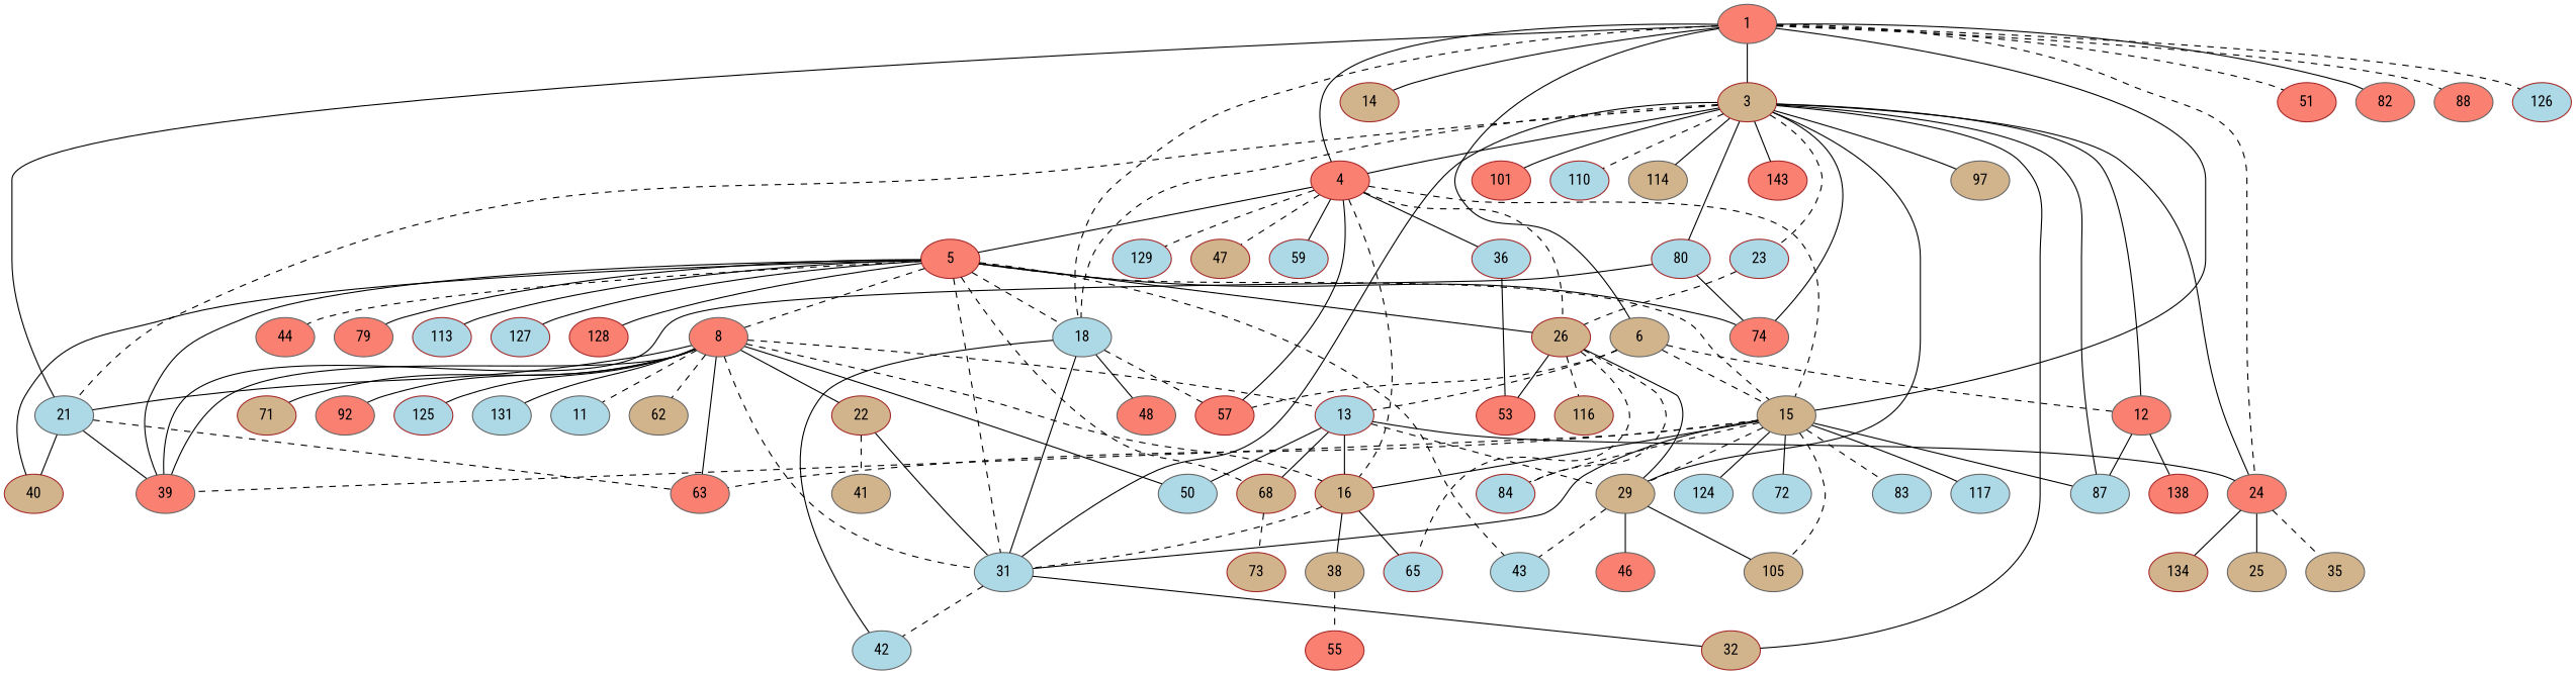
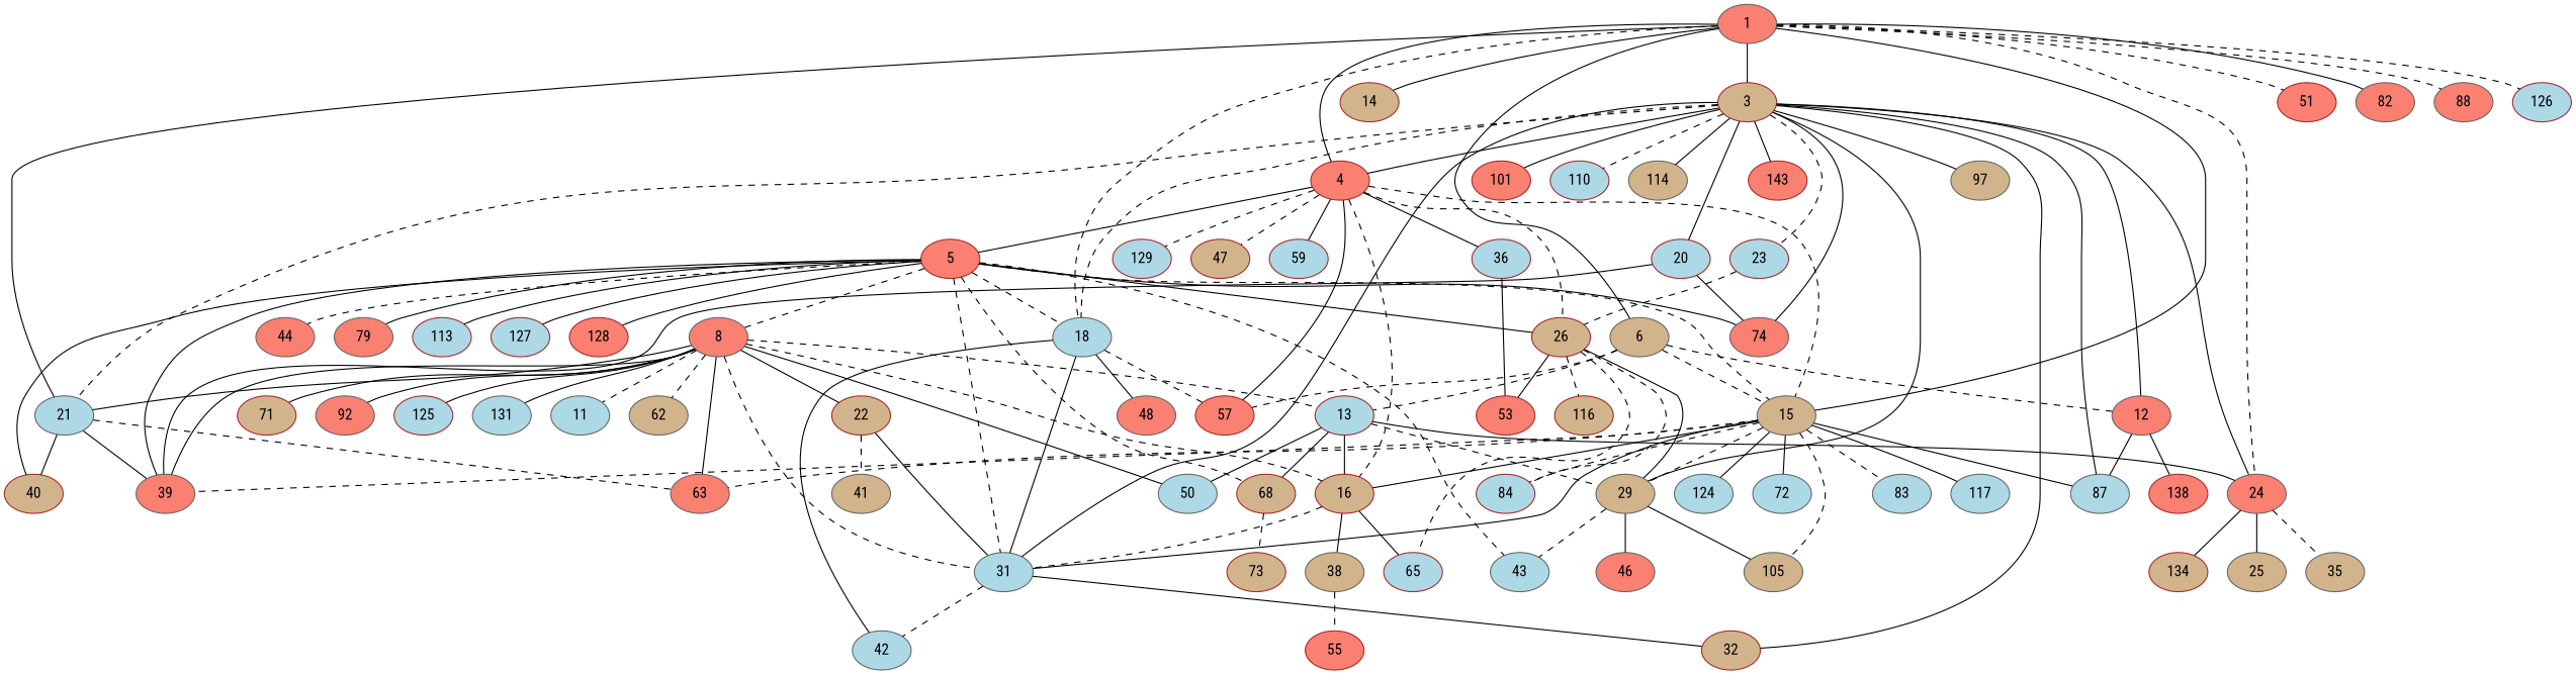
  graph {
    fontname="Roboto Condensed"
    node [color=gray40 fillcolor=lightblue fontname="Roboto Condensed" style=filled]
    edge [fontname="Roboto Condensed" style=solid]
    1 [fillcolor=salmon super="+2+10"]
    3 [color=brown fillcolor=tan super="+7+17+9"]
    4 [color=brown fillcolor=salmon]
    6 [fillcolor=tan super="+45+30+78"]
    14 [color=brown fillcolor=tan]
    15 [fillcolor=tan super="+58+66+33"]
    18 [super="+130+136+28"]
    21 [super="+64"]
    24 [fillcolor=salmon super="+85"]
    51 [color=brown fillcolor=salmon]
    82 [fillcolor=salmon]
    88 [fillcolor=salmon]
    126 [color=brown]
    12 [fillcolor=salmon]
-   20 [color=brown super="+146" label=80]
+   20 [color=brown super="+146"]
    23 [color=brown super="+90"]
    29 [fillcolor=tan super="+94+49+108"]
    31 [super="+89+76+60"]
    32 [color=brown fillcolor=tan super="+54"]
    74 [fillcolor=salmon super="+121"]
    87
    97 [fillcolor=tan]
    101 [color=brown fillcolor=salmon]
    110 [color=brown]
    114 [fillcolor=tan]
    143 [color=brown fillcolor=salmon]
    5 [color=brown fillcolor=salmon]
    16 [color=brown fillcolor=tan super="+19+34"]
    26 [color=brown fillcolor=tan super="+27"]
    36 [color=brown]
    47 [color=brown fillcolor=tan]
    57 [color=brown fillcolor=salmon super="+95"]
    59 [color=brown]
    129 [color=brown]
    13 [color=brown super="+52"]
    39 [fillcolor=salmon super="+107"]
    63 [fillcolor=salmon]
    72
    83
    84 [color=brown]
    105 [fillcolor=tan]
    117
    124
    42
    48 [fillcolor=salmon super="+75+61+122"]
    40 [color=brown fillcolor=tan super="+77"]
    25 [fillcolor=tan]
    35 [fillcolor=tan]
    134 [color=brown fillcolor=tan]
    138 [color=brown fillcolor=salmon]
    43
    46 [fillcolor=salmon]
    8 [fillcolor=salmon]
    44 [fillcolor=salmon]
    68 [color=brown fillcolor=tan super="+119"]
    79 [fillcolor=salmon]
    113 [color=brown]
    127 [color=brown]
    128 [color=brown fillcolor=salmon]
    38 [fillcolor=tan super="+135"]
    65 [color=brown]
    53 [color=brown fillcolor=salmon]
    116 [color=brown fillcolor=tan]
    11
    22 [color=brown fillcolor=tan]
    50 [super="+91"]
    62 [fillcolor=tan]
    71 [color=brown fillcolor=tan]
    92 [fillcolor=salmon]
    125 [color=brown]
    131
    73 [color=brown fillcolor=tan]
    41 [fillcolor=tan]
    55 [color=brown fillcolor=salmon]
    1 -- 3
    1 -- 4
    1 -- 6
    1 -- 14
    1 -- 15
    1 -- 18 [style=dashed weight=2]
    1 -- 21
    1 -- 24 [style=dashed]
    1 -- 51 [style=dashed]
    1 -- 82
    1 -- 88 [style=dashed]
    1 -- 126 [style=dashed]
    3 -- 4
    3 -- 18 [style=dashed]
    3 -- 21 [style=dashed weight=2]
    3 -- 24
    3 -- 12
    3 -- 20
    3 -- 23 [style=dashed]
    3 -- 29
    3 -- 31
    3 -- 32
    3 -- 74
    3 -- 87
    3 -- 97
    3 -- 101
    3 -- 110 [style=dashed]
    3 -- 114
    3 -- 143
    4 -- 15 [style=dashed]
    4 -- 5
    4 -- 16 [style=dashed]
    4 -- 26 [style=dashed]
    4 -- 36
    4 -- 47 [style=dashed]
    4 -- 57
    4 -- 59
    4 -- 129 [style=dashed]
    6 -- 15 [style=dashed]
    6 -- 12 [style=dashed]
    6 -- 57 [style=dashed]
    6 -- 13 [style=dashed]
    15 -- 29 [style=dashed]
    15 -- 31
    15 -- 87
    15 -- 16 [weight=2]
    15 -- 39 [style=dashed]
    15 -- 63 [style=dashed]
    15 -- 72
    15 -- 83 [style=dashed]
    15 -- 84 [style=dashed]
    15 -- 105 [style=dashed]
    15 -- 117
    15 -- 124
    18 -- 31
    18 -- 57 [style=dashed]
    18 -- 42
    18 -- 48
    21 -- 39
    21 -- 63 [style=dashed]
    21 -- 40
    24 -- 25
    24 -- 35 [style=dashed]
    24 -- 134
    12 -- 87
    12 -- 138
    20 -- 74
    20 -- 39
    23 -- 26 [style=dashed]
    29 -- 105
    29 -- 43 [style=dashed]
    29 -- 46
    31 -- 32
    31 -- 42 [style=dashed]
    5 -- 15 [style=dashed weight=2]
    5 -- 18 [style=dashed]
    5 -- 31 [style=dashed]
    5 -- 74 [weight=2]
    5 -- 26
    5 -- 39
    5 -- 40
    5 -- 43 [style=dashed]
    5 -- 8 [style=dashed]
    5 -- 44 [style=dashed]
    5 -- 68 [style=dashed]
    5 -- 79
    5 -- 113
    5 -- 127
    5 -- 128
    16 -- 31 [style=dashed]
    16 -- 38
    16 -- 65
    26 -- 29
    26 -- 84 [style=dashed]
    26 -- 65 [style=dashed]
    26 -- 53
    26 -- 116 [style=dashed]
    36 -- 53
    13 -- 24
    13 -- 29 [style=dashed]
    13 -- 16
    13 -- 68
    13 -- 50
    8 -- 21
    8 -- 31 [style=dashed]
    8 -- 16 [style=dashed]
    8 -- 13 [style=dashed]
    8 -- 39
    8 -- 63
    8 -- 11 [style=dashed]
    8 -- 22
    8 -- 50
    8 -- 62 [style=dashed]
    8 -- 71
    8 -- 92
    8 -- 125
    8 -- 131
    68 -- 73 [style=dashed]
    38 -- 55 [style=dashed]
    22 -- 31
    22 -- 41 [style=dashed]
  }
